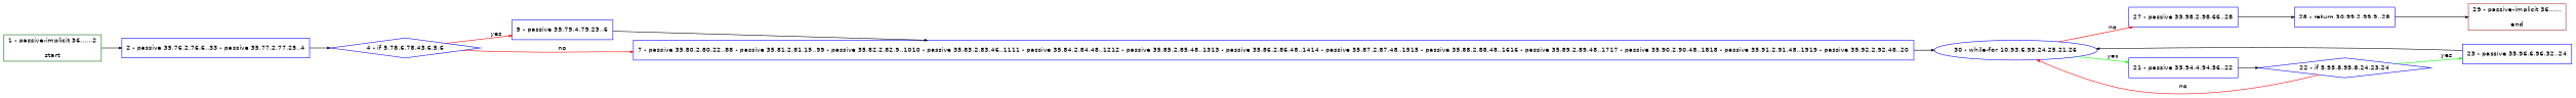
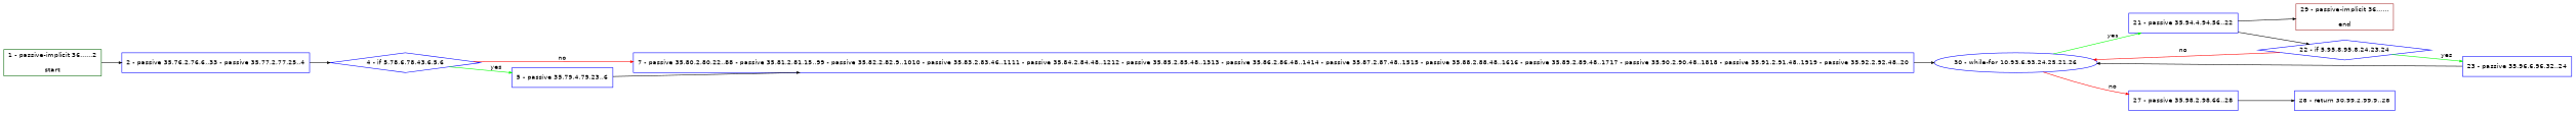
  digraph {
    bgcolor=white
    compound=true
    fillcolor="#FFFFCC"
    fontname="DejaVu Sans"
    fontsize=12
    pack=true
    packmode=clust
    rankdir=LR
    style="rounded,filled"
    node [color="#0000ff" compound=true fillcolor="#ffffff" fixedsize=false fontname="DejaVu Sans" fontsize=12 node_initialized=no shape=box style=filled]
    edge [arrowhead=normal arrowsize=0.5 arrowtail=none color="#000000" compound=true dir=forward fontcolor=black fontname="DejaVu Sans" fontsize=12]
    n1 [label="2 - passive 35,76,2,76,6,,33 - passive 35,77,2,77,25,,4"]
    n2 [label="4 - if 5,78,6,78,43,6,5,6" shape=diamond]
    n3 [label="5 - passive 35,79,4,79,23,,6"]
    n4 [label="7 - passive 35,80,2,80,22,,88 - passive 35,81,2,81,15,,99 - passive 35,82,2,82,9,,1010 - passive 35,83,2,83,46,,1111 - passive 35,84,2,84,48,,1212 - passive 35,85,2,85,48,,1313 - passive 35,86,2,86,48,,1414 - passive 35,87,2,87,48,,1515 - passive 35,88,2,88,48,,1616 - passive 35,89,2,89,48,,1717 - passive 35,90,2,90,48,,1818 - passive 35,91,2,91,48,,1919 - passive 35,92,2,92,48,,20"]
    n5 [color="#006400" label="1 - passive-implicit 36,,,,,,2\n\nstart"]
    n6 [label="30 - while-for 10,93,6,93,24,25,21,26" shape=oval]
    n7 [label="21 - passive 35,94,4,94,56,,22"]
    n8 [label="27 - passive 35,98,2,98,66,,28"]
    n9 [label="22 - if 5,95,8,95,8,24,23,24" shape=diamond]
    n10 [label="28 - return 30,99,2,99,9,,28"]
    n11 [label="23 - passive 35,96,6,96,32,,24"]
    n12 [color="#a52a2a" label="29 - passive-implicit 36,,,,,,\n\nend"]
    n1 -> n2
-   n2 -> n3 [color="#ff0000" label=yes]
+   n2 -> n3 [color="#00ff00" label=yes]
    n2 -> n4 [color="#ff0000" label=no]
    n3 -> n4
    n4 -> n6
    n5 -> n1
    n6 -> n7 [color="#00ff00" label=yes]
    n6 -> n8 [color="#ff0000" label=no]
    n7 -> n9
    n8 -> n10
    n9 -> n6 [color="#ff0000" label=no]
    n9 -> n11 [color="#00ff00" label=yes]
-   n10 -> n12
+   n7 -> n12
    n11 -> n6
  }
